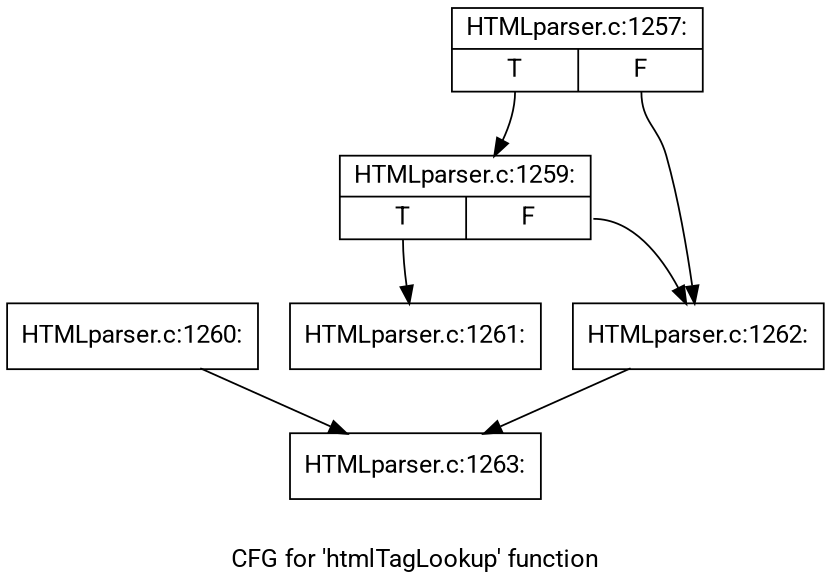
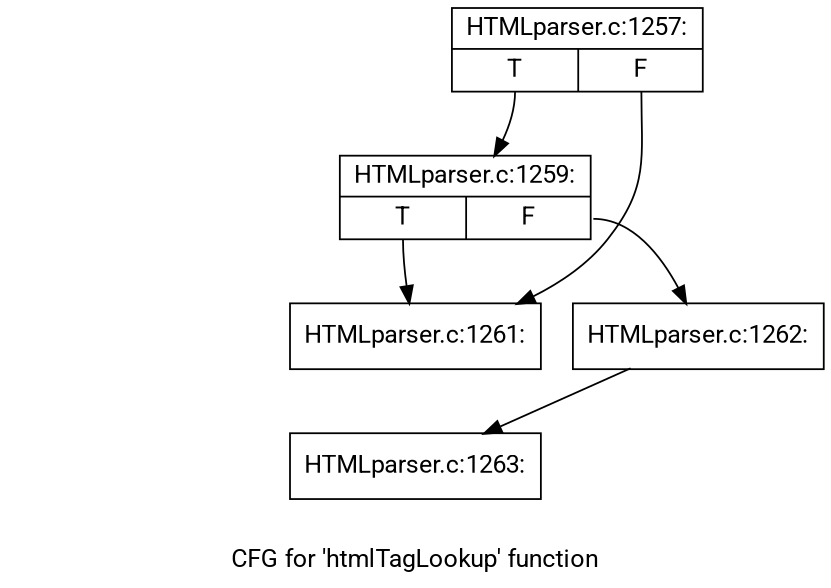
  digraph {
    fontname=Roboto
    label="CFG for 'htmlTagLookup' function"
    node [fontname=Roboto shape=record]
    edge [fontname=Roboto]
    n1 [label="{HTMLparser.c:1257:|{<s0>T|<s1>F}}"]
    n2 [label="{HTMLparser.c:1259:|{<s0>T|<s1>F}}"]
    n3 [label="{HTMLparser.c:1262:}"]
    n4 [label="{HTMLparser.c:1261:}"]
    n5 [label="{HTMLparser.c:1263:}"]
-   n6 [label="{HTMLparser.c:1260:}"]
    n1 -> n2 [tailport=s0]
-   n1 -> n3 [tailport=s1]
+   n1 -> n4 [tailport=s1]
    n2 -> n3 [tailport=s1]
    n2 -> n4 [tailport=s0]
    n3 -> n5
-   n6 -> n5
  }
